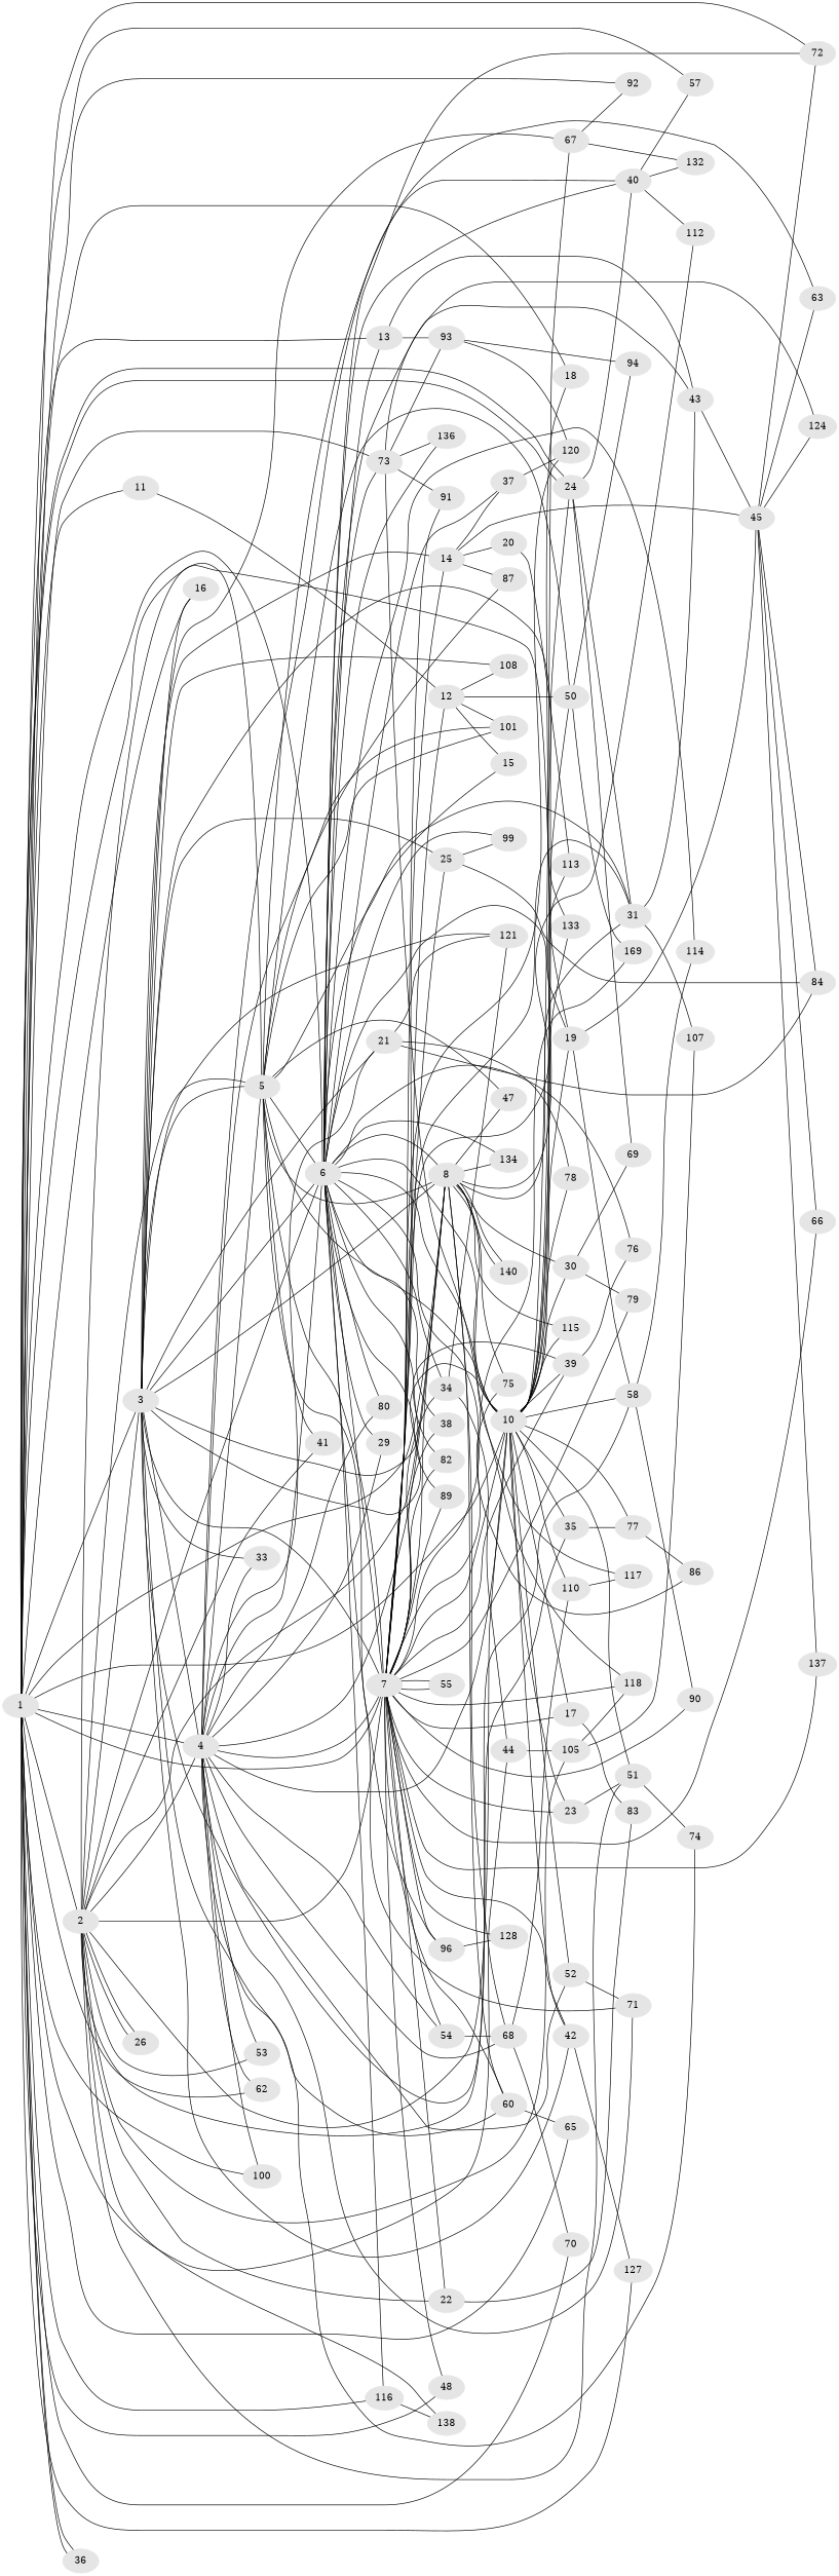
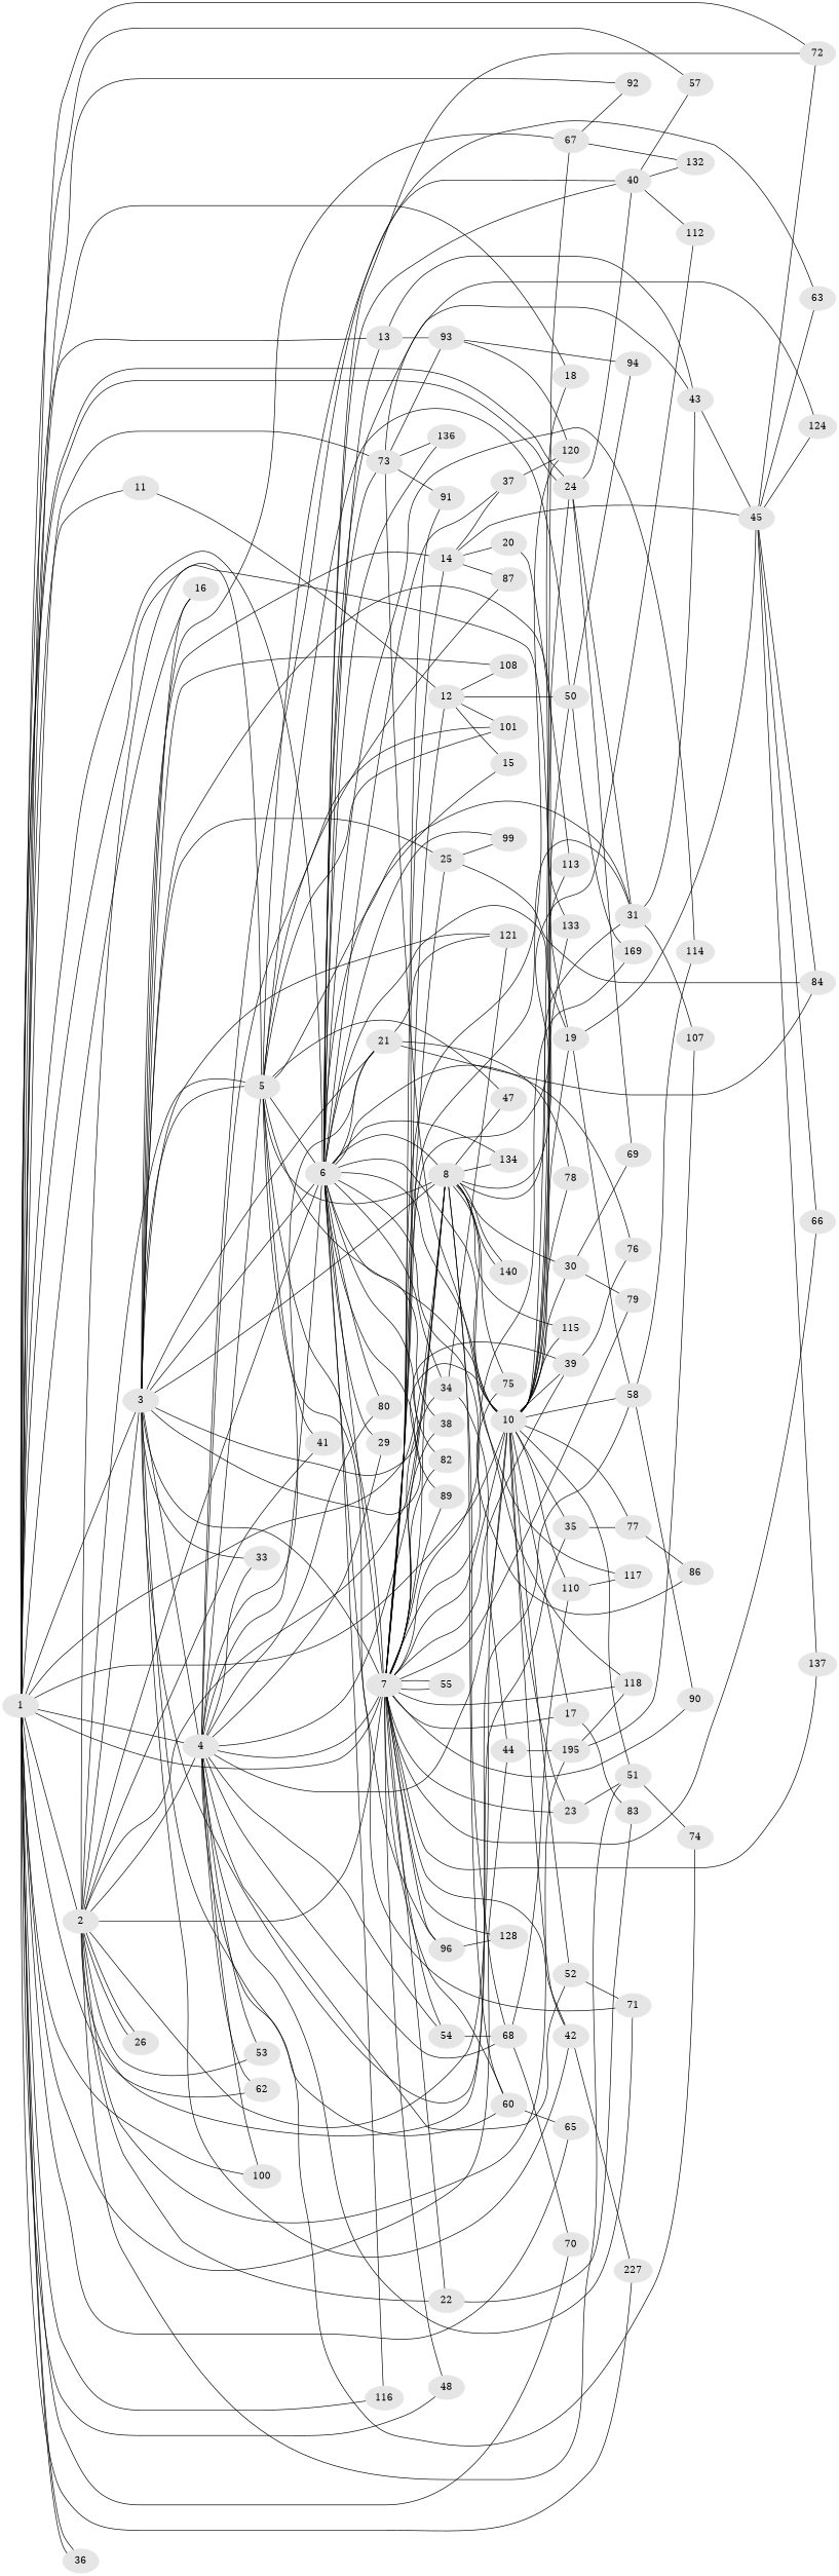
  graph {
    rankdir=LR
    node [color=gray90 style=filled]
    1 [super="+97"]
    2 [super="+88"]
    3 [super="+56"]
    4 [super="+141"]
    5 [super="+32"]
    6 [super="+28"]
    7 [super="+9"]
    8 [super="+27"]
    10 [super="+104"]
    11
    13
    16
    18
    24 [super="+46"]
    36
    44
    48
    57
    62
    65
    70
    72
    73
    92
    100
    116
-   127
+   127 [label=227]
    19 [super="+59"]
    22
    26
    35
    41
    51 [super="+103"]
    53
-   105
-   138
+   105 [label=195]
    14 [super="+125"]
    21
    25 [super="+123"]
    33
    39 [super="+85"]
    42 [super="+122"]
    58 [super="+111"]
    60 [super="+98"]
    67
    108
    121 [super="+126"]
    133
    29
    40 [super="+131"]
    52
    54
    68 [super="+135"]
    71 [super="+81"]
    74
    80
    101
    31 [super="+129"]
    47
    50 [super="+64"]
    63
    87
    96
    15
    34
    37 [super="+139"]
    38 [super="+61"]
    43 [super="+130"]
    76
    82
    86
    89 [super="+95"]
    99
    114
    117
    134
    136
    12 [super="+106"]
    17
    23
    55
    66
    75
    79
    90
    91
    n87 [label=169]
    112
    118 [super="+119"]
    120
    128
    137
    30
    113
    115
    140
    77
    78
    110
    93
    69
    124
    45 [super="+102"]
    83
    107
    20
    84
    132
    94
    1 -- 2 [weight=2]
    1 -- 3
    1 -- 4
    1 -- 5
    1 -- 6
    1 -- 7 [weight=2]
    1 -- 8
    1 -- 10
    1 -- 11
    1 -- 13
    1 -- 16
    1 -- 18
    1 -- 24
    1 -- 24
    1 -- 36
    1 -- 36
    1 -- 44
    1 -- 48
    1 -- 57
    1 -- 62
    1 -- 65
    1 -- 70
    1 -- 72
    1 -- 73
    1 -- 92
    1 -- 100
    1 -- 116
    1 -- 127
    2 -- 3
    2 -- 4
    2 -- 5
    2 -- 6
    2 -- 7 [weight=2]
    2 -- 8
    2 -- 10
    2 -- 19
    2 -- 22
    2 -- 26
    2 -- 26
    2 -- 35
    2 -- 41
    2 -- 51
    2 -- 53
    2 -- 105
-   2 -- 138
    3 -- 4
    3 -- 5
    3 -- 6
    3 -- 7 [weight=2]
    3 -- 8
    3 -- 10
    3 -- 16
    3 -- 14
    3 -- 21
    3 -- 25
    3 -- 33
    3 -- 39
    3 -- 42
    3 -- 58
    3 -- 60
    3 -- 67
    3 -- 108
    3 -- 121
    3 -- 133
    4 -- 5 [weight=2]
    4 -- 6
    4 -- 7 [weight=2]
    4 -- 8 [weight=2]
    4 -- 10
    4 -- 62
    4 -- 100
    4 -- 53
    4 -- 21
    4 -- 33
    4 -- 29
    4 -- 40
    4 -- 52
    4 -- 54
    4 -- 68
    4 -- 71
    4 -- 74
    4 -- 80
    4 -- 101
    5 -- 6
    5 -- 7 [weight=2]
    5 -- 8
    5 -- 10
    5 -- 41
    5 -- 101
    5 -- 31
    5 -- 47
    5 -- 50
    5 -- 63
    5 -- 87
    5 -- 96
    6 -- 7 [weight=2]
    6 -- 8 [weight=2]
    6 -- 10 [weight=2]
    6 -- 13
    6 -- 72
    6 -- 73
    6 -- 116
    6 -- 19
+   6 -- 21
    6 -- 29
    6 -- 40
    6 -- 71
    6 -- 80
    6 -- 15
    6 -- 34
    6 -- 37
    6 -- 38
    6 -- 43
    6 -- 76
    6 -- 82
    6 -- 86
    6 -- 89 [weight=2]
    6 -- 99
    6 -- 114
    6 -- 117
    6 -- 134
    6 -- 136
    7 -- 8 [weight=2]
    7 -- 10 [weight=2]
    7 -- 48
    7 -- 22
    7 -- 14
    7 -- 25
    7 -- 39
    7 -- 42
    7 -- 60
    7 -- 54
    7 -- 31
    7 -- 96
    7 -- 34
    7 -- 38 [weight=2]
    7 -- 82
    7 -- 89
    7 -- 12
    7 -- 17
    7 -- 23
    7 -- 55
    7 -- 55
    7 -- 66
    7 -- 75
    7 -- 79
    7 -- 90
    7 -- 91
    7 -- n87
    7 -- 112
    7 -- 118
    7 -- 120
    7 -- 128
    7 -- 137
    8 -- 10
    8 -- 60
    8 -- 68
    8 -- 31
    8 -- 47
    8 -- 134
    8 -- 75
    8 -- 30
    8 -- 113
    8 -- 115
    8 -- 140
    8 -- 140
    10 -- 18
    10 -- 24
    10 -- 19 [weight=2]
    10 -- 35
    10 -- 51
    10 -- 39
    10 -- 42
    10 -- 58
    10 -- 67
    10 -- 133
    10 -- 52
    10 -- 50
    10 -- 17
    10 -- 23
    10 -- 30
    10 -- 115
    10 -- 77
    10 -- 78
    10 -- 110
    11 -- 12
    13 -- 43
    13 -- 93
    24 -- 40
    24 -- 31
    24 -- 69
    44 -- 105
    73 -- 136
    73 -- 91
    73 -- 118
    73 -- 93
    73 -- 124
-   116 -- 138
    19 -- 58
    19 -- 45
    22 -- 83
    35 -- 77
    51 -- 74
    105 -- 118
    105 -- 107
    14 -- 87
    14 -- 37
    14 -- 45
    14 -- 20
    21 -- 121
    21 -- 78
    21 -- 84
    25 -- 99
    25 -- 84
    39 -- 76
    42 -- 127
    58 -- 114
    58 -- 90
    60 -- 65
    67 -- 92
    67 -- 132
    40 -- 57
    40 -- 112
    40 -- 132
    52 -- 71
    54 -- 68
    68 -- 70
    68 -- 110
    31 -- 43
    31 -- 107
    50 -- n87
    50 -- 94
    96 -- 128
    34 -- 44
    34 -- 121
    37 -- 120
    43 -- 45
    12 -- 108
    12 -- 101
    12 -- 50
    12 -- 15
    17 -- 83
    23 -- 51
    30 -- 79
    30 -- 69
    77 -- 86
    110 -- 117
    93 -- 120
    93 -- 94
    45 -- 72
    45 -- 63
    45 -- 66
    45 -- 137
    45 -- 124
    45 -- 84
    20 -- 113
  }
